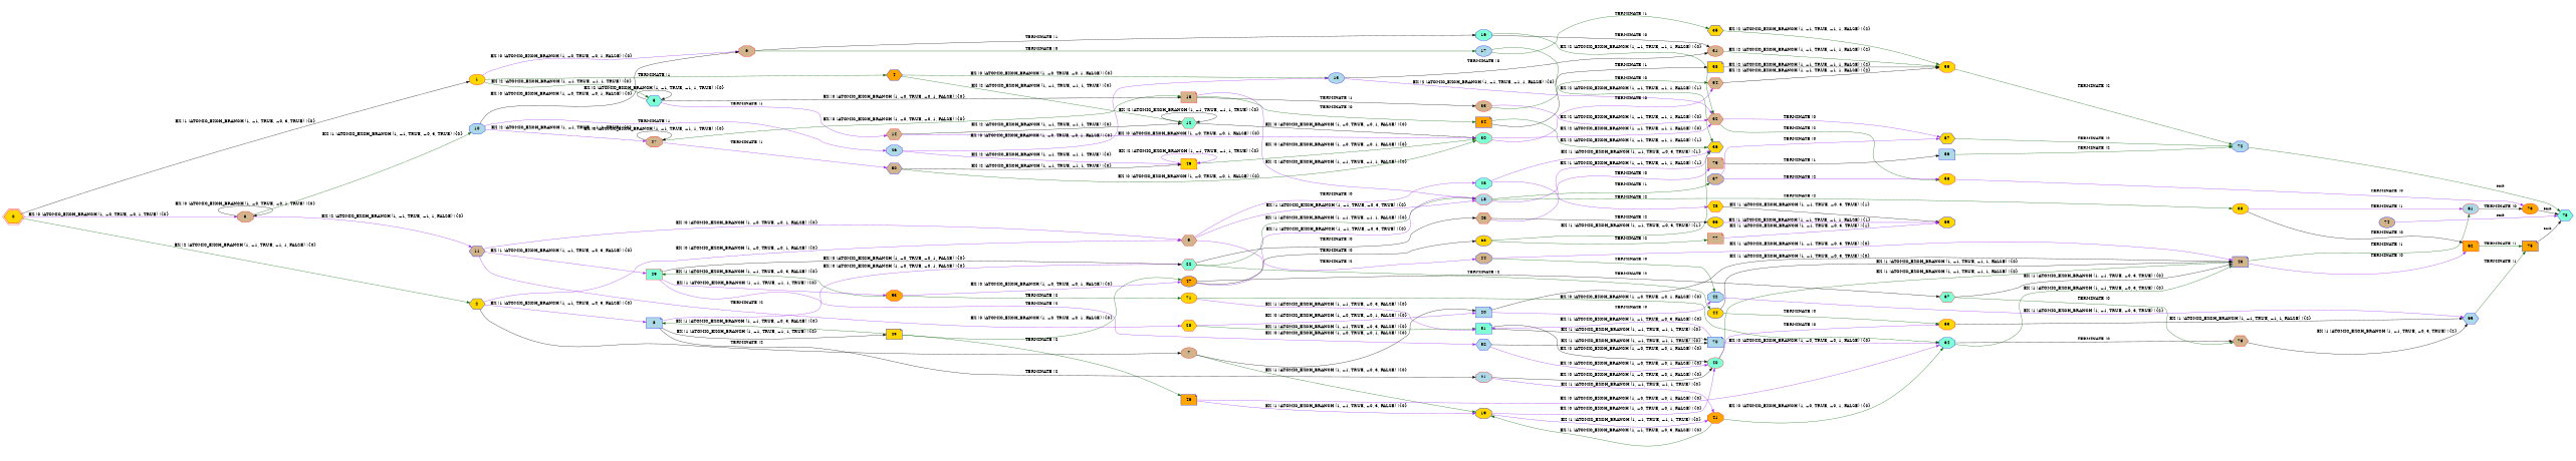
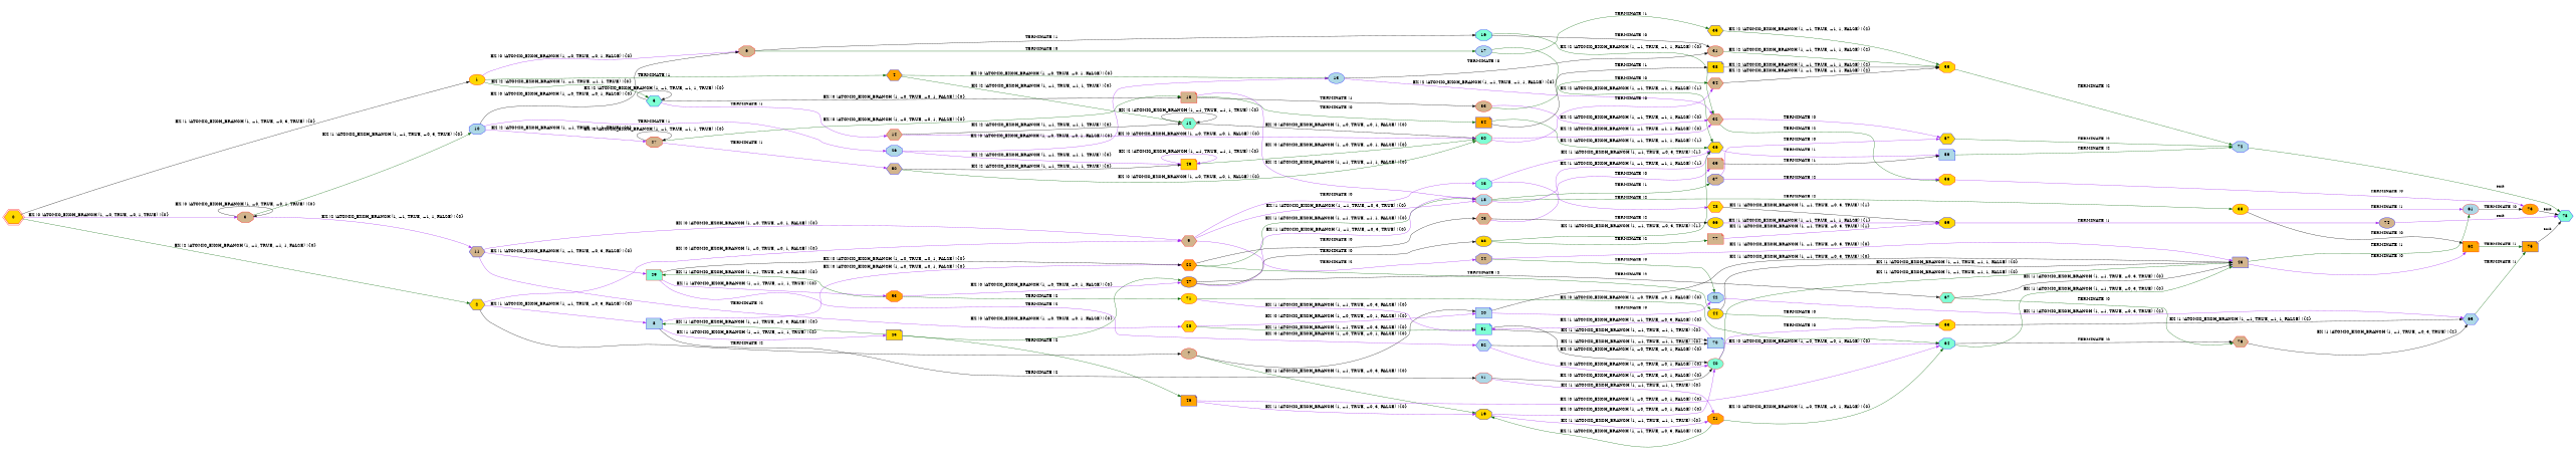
  digraph {
    rankdir=LR
    node [color=blue fillcolor=gold shape=hexagon style=filled]
    edge [color=purple]
    0 [color=red peripheries=2]
    1 [color=red shape=ellipse]
    2
    3 [color=red fillcolor=tan shape=octagon]
    4 [fillcolor=orange]
    5 [fillcolor=aquamarine]
    6 [color=red fillcolor=tan shape=octagon]
    7 [color=red fillcolor=tan shape=ellipse]
    8 [fillcolor=lightblue shape=note]
    9 [color=red fillcolor=tan]
    10 [fillcolor=lightblue shape=octagon]
    11 [fillcolor=tan]
    12 [color=red fillcolor=aquamarine]
    13 [fillcolor=lightblue shape=ellipse]
    14 [color=red fillcolor=tan]
    15 [color=red fillcolor=tan shape=note]
    16 [fillcolor=aquamarine shape=octagon]
    17 [fillcolor=lightblue shape=ellipse]
    19 [shape=octagon]
    20 [fillcolor=lightblue shape=note]
    21 [color=red fillcolor=lightblue shape=octagon]
-   22 [color=red fillcolor=aquamarine]
+   22 [color=red fillcolor=orange]
    23 [shape=note]
    18 [color=red fillcolor=lightblue shape=octagon]
    24 [fillcolor=tan shape=octagon]
    25 [fillcolor=aquamarine shape=octagon]
    26 [fillcolor=lightblue shape=octagon]
    27 [color=red fillcolor=tan shape=octagon]
    28 [color=red]
    29 [color=red fillcolor=aquamarine shape=note]
    30 [color=red fillcolor=aquamarine shape=octagon]
    31 [color=red fillcolor=tan shape=ellipse]
    32 [color=red fillcolor=tan]
    33 [color=red fillcolor=tan shape=ellipse]
    34 [fillcolor=orange shape=note]
    35
    36
    37 [fillcolor=tan shape=octagon]
    38 [color=red shape=ellipse]
-   39 [color=red fillcolor=tan shape=note label=79]
+   39 [color=red fillcolor=tan shape=note]
    40 [color=red fillcolor=aquamarine shape=ellipse]
    41 [color=red fillcolor=orange shape=octagon]
    42 [fillcolor=lightblue shape=octagon]
    43 [fillcolor=tan shape=note]
    44 [shape=ellipse]
    45 [color=red fillcolor=tan]
    46 [fillcolor=orange shape=note]
    47 [fillcolor=orange shape=ellipse]
    48 [color=red]
    49 [color=red shape=note]
    50 [fillcolor=tan]
    51 [fillcolor=aquamarine shape=note]
    52 [fillcolor=lightblue]
    53 [color=red fillcolor=orange shape=octagon]
    54 [color=red fillcolor=tan]
    55 [color=red shape=octagon]
    56 [color=red shape=octagon]
    57
    58 [shape=note]
    59 [fillcolor=lightblue shape=note]
    61 [color=red fillcolor=lightblue shape=ellipse]
    62 [color=red fillcolor=orange shape=note]
    63 [color=red shape=octagon]
    64 [fillcolor=aquamarine shape=octagon]
    65 [fillcolor=lightblue]
    66 [shape=ellipse]
    67 [color=red fillcolor=aquamarine]
    68 [shape=ellipse]
    69 [shape=octagon]
    70 [fillcolor=lightblue shape=note]
    71 [color=red shape=ellipse]
    72 [fillcolor=lightblue shape=octagon]
    73 [color=red fillcolor=orange shape=ellipse]
    75 [fillcolor=orange shape=note]
    76 [color=red fillcolor=tan]
    77 [color=red fillcolor=tan shape=note]
    74 [fillcolor=tan shape=ellipse]
    78 [fillcolor=aquamarine]
    0 -> 1 [color=black label="EX !1 !ATOMIC_EXCH_BRANCH (1, +1, TRUE, +0, 3, TRUE) !{0}"]
    0 -> 2 [color=darkgreen label="EX !2 !ATOMIC_EXCH_BRANCH (1, +1, TRUE, +1, 1, FALSE) !{0}"]
    0 -> 3 [label="EX !0 !ATOMIC_EXCH_BRANCH (1, +0, TRUE, +0, 1, TRUE) !{0}"]
    1 -> 4 [color=darkgreen label="TERMINATE !1"]
    1 -> 5 [color=darkgreen label="EX !2 !ATOMIC_EXCH_BRANCH (1, +1, TRUE, +1, 1, TRUE) !{0}"]
    1 -> 6 [label="EX !0 !ATOMIC_EXCH_BRANCH (1, +0, TRUE, +0, 1, FALSE) !{0}"]
    2 -> 7 [color=black label="TERMINATE !2"]
    2 -> 8 [label="EX !1 !ATOMIC_EXCH_BRANCH (1, +1, TRUE, +0, 3, FALSE) !{0}"]
    2 -> 9 [label="EX !0 !ATOMIC_EXCH_BRANCH (1, +0, TRUE, +0, 1, FALSE) !{0}"]
    3 -> 3 [color=black label="EX !0 !ATOMIC_EXCH_BRANCH (1, +0, TRUE, +0, 1, TRUE) !{0}"]
    3 -> 10 [color=darkgreen label="EX !1 !ATOMIC_EXCH_BRANCH (1, +1, TRUE, +0, 3, TRUE) !{0}"]
    3 -> 11 [label="EX !2 !ATOMIC_EXCH_BRANCH (1, +1, TRUE, +1, 1, FALSE) !{0}"]
    4 -> 12 [color=darkgreen label="EX !2 !ATOMIC_EXCH_BRANCH (1, +1, TRUE, +1, 1, TRUE) !{0}"]
    4 -> 13 [color=darkgreen label="EX !0 !ATOMIC_EXCH_BRANCH (1, +0, TRUE, +0, 1, FALSE) !{0}"]
    5 -> 5 [color=black label="EX !2 !ATOMIC_EXCH_BRANCH (1, +1, TRUE, +1, 1, TRUE) !{0}"]
    5 -> 14 [label="TERMINATE !1"]
    5 -> 15 [color=black label="EX !0 !ATOMIC_EXCH_BRANCH (1, +0, TRUE, +0, 1, FALSE) !{0}"]
    6 -> 16 [color=black label="TERMINATE !1"]
    6 -> 17 [color=darkgreen label="TERMINATE !0"]
    7 -> 19 [color=darkgreen label="EX !1 !ATOMIC_EXCH_BRANCH (1, +1, TRUE, +0, 3, FALSE) !{0}"]
    7 -> 20 [color=black label="EX !0 !ATOMIC_EXCH_BRANCH (1, +0, TRUE, +0, 1, FALSE) !{0}"]
    8 -> 21 [color=black label="TERMINATE !2"]
    8 -> 22 [label="EX !0 !ATOMIC_EXCH_BRANCH (1, +0, TRUE, +0, 1, FALSE) !{0}"]
-   8 -> 23 [color=black label="EX !1 !ATOMIC_EXCH_BRANCH (1, +1, TRUE, +1, 1, TRUE) !{0}"]
+   8 -> 23 [label="EX !1 !ATOMIC_EXCH_BRANCH (1, +1, TRUE, +1, 1, TRUE) !{0}"]
    9 -> 18 [label="EX !1 !ATOMIC_EXCH_BRANCH (1, +1, TRUE, +0, 3, TRUE) !{0}"]
    9 -> 24 [label="TERMINATE !2"]
    9 -> 25 [label="TERMINATE !0"]
    10 -> 6 [color=black label="EX !0 !ATOMIC_EXCH_BRANCH (1, +0, TRUE, +0, 1, FALSE) !{0}"]
    10 -> 26 [label="TERMINATE !1"]
    10 -> 27 [label="EX !2 !ATOMIC_EXCH_BRANCH (1, +1, TRUE, +1, 1, TRUE) !{0}"]
    11 -> 9 [label="EX !0 !ATOMIC_EXCH_BRANCH (1, +0, TRUE, +0, 1, FALSE) !{0}"]
    11 -> 28 [label="TERMINATE !2"]
    11 -> 29 [label="EX !1 !ATOMIC_EXCH_BRANCH (1, +1, TRUE, +0, 3, FALSE) !{0}"]
    12 -> 12 [color=black label="EX !2 !ATOMIC_EXCH_BRANCH (1, +1, TRUE, +1, 1, TRUE) !{0}"]
    12 -> 30 [color=black label="EX !0 !ATOMIC_EXCH_BRANCH (1, +0, TRUE, +0, 1, FALSE) !{0}"]
    13 -> 31 [color=black label="TERMINATE !0"]
    13 -> 32 [label="EX !2 !ATOMIC_EXCH_BRANCH (1, +1, TRUE, +1, 1, FALSE) !{0}"]
    14 -> 12 [color=black label="EX !2 !ATOMIC_EXCH_BRANCH (1, +1, TRUE, +1, 1, TRUE) !{0}"]
    14 -> 30 [label="EX !0 !ATOMIC_EXCH_BRANCH (1, +0, TRUE, +0, 1, FALSE) !{0}"]
    15 -> 18 [label="EX !2 !ATOMIC_EXCH_BRANCH (1, +1, TRUE, +1, 1, FALSE) !{0}"]
    15 -> 33 [color=black label="TERMINATE !1"]
    15 -> 34 [color=darkgreen label="TERMINATE !0"]
    16 -> 31 [color=black label="TERMINATE !0"]
    16 -> 32 [color=darkgreen label="EX !2 !ATOMIC_EXCH_BRANCH (1, +1, TRUE, +1, 1, FALSE) !{0}"]
    17 -> 35 [color=darkgreen label="TERMINATE !1"]
    17 -> 36 [color=darkgreen label="EX !2 !ATOMIC_EXCH_BRANCH (1, +1, TRUE, +1, 1, FALSE) !{1}"]
    19 -> 40 [label="EX !0 !ATOMIC_EXCH_BRANCH (1, +0, TRUE, +0, 1, FALSE) !{0}"]
    19 -> 41 [label="EX !1 !ATOMIC_EXCH_BRANCH (1, +1, TRUE, +1, 1, TRUE) !{0}"]
    20 -> 42 [label="TERMINATE !0"]
    20 -> 43 [color=black label="EX !1 !ATOMIC_EXCH_BRANCH (1, +1, TRUE, +0, 3, TRUE) !{0}"]
    21 -> 40 [color=black label="EX !0 !ATOMIC_EXCH_BRANCH (1, +0, TRUE, +0, 1, FALSE) !{0}"]
    21 -> 41 [label="EX !1 !ATOMIC_EXCH_BRANCH (1, +1, TRUE, +1, 1, TRUE) !{0}"]
    22 -> 18 [color=darkgreen label="EX !1 !ATOMIC_EXCH_BRANCH (1, +1, TRUE, +1, 1, FALSE) !{0}"]
    22 -> 44 [color=darkgreen label="TERMINATE !2"]
    22 -> 45 [color=black label="TERMINATE !0"]
    23 -> 8 [color=darkgreen label="EX !1 !ATOMIC_EXCH_BRANCH (1, +1, TRUE, +0, 3, FALSE) !{0}"]
    23 -> 46 [color=darkgreen label="TERMINATE !2"]
    23 -> 47 [color=darkgreen label="EX !0 !ATOMIC_EXCH_BRANCH (1, +0, TRUE, +0, 1, FALSE) !{0}"]
    18 -> 37 [color=darkgreen label="TERMINATE !1"]
    18 -> 38 [color=darkgreen label="TERMINATE !2"]
    18 -> 39 [label="TERMINATE !0"]
    24 -> 42 [color=darkgreen label="TERMINATE !0"]
    24 -> 43 [label="EX !1 !ATOMIC_EXCH_BRANCH (1, +1, TRUE, +0, 3, TRUE) !{0}"]
    25 -> 36 [label="EX !1 !ATOMIC_EXCH_BRANCH (1, +1, TRUE, +0, 3, TRUE) !{1}"]
    25 -> 48 [label="TERMINATE !2"]
    26 -> 13 [label="EX !0 !ATOMIC_EXCH_BRANCH (1, +0, TRUE, +0, 1, FALSE) !{0}"]
    26 -> 49 [label="EX !2 !ATOMIC_EXCH_BRANCH (1, +1, TRUE, +1, 1, TRUE) !{0}"]
    27 -> 15 [color=darkgreen label="EX !0 !ATOMIC_EXCH_BRANCH (1, +0, TRUE, +0, 1, FALSE) !{0}"]
    27 -> 27 [color=black label="EX !2 !ATOMIC_EXCH_BRANCH (1, +1, TRUE, +1, 1, TRUE) !{0}"]
    27 -> 50 [label="TERMINATE !1"]
    28 -> 20 [label="EX !0 !ATOMIC_EXCH_BRANCH (1, +0, TRUE, +0, 1, FALSE) !{0}"]
    28 -> 51 [color=darkgreen label="EX !1 !ATOMIC_EXCH_BRANCH (1, +1, TRUE, +0, 3, FALSE) !{0}"]
    29 -> 22 [color=black label="EX !0 !ATOMIC_EXCH_BRANCH (1, +0, TRUE, +0, 1, FALSE) !{0}"]
    29 -> 52 [label="TERMINATE !2"]
    29 -> 53 [label="EX !1 !ATOMIC_EXCH_BRANCH (1, +1, TRUE, +1, 1, TRUE) !{0}"]
    30 -> 32 [label="EX !2 !ATOMIC_EXCH_BRANCH (1, +1, TRUE, +1, 1, FALSE) !{0}"]
    30 -> 54 [label="TERMINATE !0"]
    31 -> 55 [color=darkgreen label="EX !2 !ATOMIC_EXCH_BRANCH (1, +1, TRUE, +1, 1, FALSE) !{2}"]
    32 -> 56 [color=darkgreen label="TERMINATE !2"]
    32 -> 57 [label="TERMINATE !0"]
    33 -> 32 [label="EX !2 !ATOMIC_EXCH_BRANCH (1, +1, TRUE, +1, 1, FALSE) !{0}"]
    33 -> 54 [color=darkgreen label="TERMINATE !0"]
    34 -> 36 [color=darkgreen label="EX !2 !ATOMIC_EXCH_BRANCH (1, +1, TRUE, +1, 1, FALSE) !{1}"]
    34 -> 58 [color=black label="TERMINATE !1"]
    35 -> 55 [color=darkgreen label="EX !2 !ATOMIC_EXCH_BRANCH (1, +1, TRUE, +1, 1, FALSE) !{2}"]
+   36 -> 59 [label="TERMINATE !1"]
    37 -> 56 [label="TERMINATE !2"]
    37 -> 57 [label="TERMINATE !0"]
    38 -> 61 [label="TERMINATE !1"]
    38 -> 62 [color=black label="TERMINATE !0"]
    39 -> 59 [color=black label="TERMINATE !1"]
    40 -> 43 [color=darkgreen label="EX !1 !ATOMIC_EXCH_BRANCH (1, +1, TRUE, +1, 1, FALSE) !{0}"]
    40 -> 63 [label="TERMINATE !0"]
    41 -> 19 [color=darkgreen label="EX !1 !ATOMIC_EXCH_BRANCH (1, +1, TRUE, +0, 3, FALSE) !{0}"]
    41 -> 64 [color=darkgreen label="EX !0 !ATOMIC_EXCH_BRANCH (1, +0, TRUE, +0, 1, FALSE) !{0}"]
    42 -> 65 [label="EX !1 !ATOMIC_EXCH_BRANCH (1, +1, TRUE, +0, 3, TRUE) !{2}"]
    43 -> 61 [color=darkgreen label="TERMINATE !1"]
    43 -> 62 [label="TERMINATE !0"]
    44 -> 43 [color=black label="EX !1 !ATOMIC_EXCH_BRANCH (1, +1, TRUE, +1, 1, FALSE) !{0}"]
    44 -> 63 [color=darkgreen label="TERMINATE !0"]
    45 -> 36 [label="EX !1 !ATOMIC_EXCH_BRANCH (1, +1, TRUE, +1, 1, FALSE) !{1}"]
    45 -> 66 [color=black label="TERMINATE !2"]
    46 -> 19 [label="EX !1 !ATOMIC_EXCH_BRANCH (1, +1, TRUE, +0, 3, FALSE) !{0}"]
    46 -> 64 [label="EX !0 !ATOMIC_EXCH_BRANCH (1, +0, TRUE, +0, 1, FALSE) !{0}"]
    47 -> 18 [label="EX !1 !ATOMIC_EXCH_BRANCH (1, +1, TRUE, +0, 3, TRUE) !{0}"]
    47 -> 67 [color=black label="TERMINATE !2"]
    47 -> 68 [color=black label="TERMINATE !0"]
    48 -> 69 [color=black label="EX !1 !ATOMIC_EXCH_BRANCH (1, +1, TRUE, +0, 3, TRUE) !{1}"]
    49 -> 30 [color=darkgreen label="EX !0 !ATOMIC_EXCH_BRANCH (1, +0, TRUE, +0, 1, FALSE) !{0}"]
    49 -> 49 [label="EX !2 !ATOMIC_EXCH_BRANCH (1, +1, TRUE, +1, 1, TRUE) !{0}"]
    50 -> 30 [color=darkgreen label="EX !0 !ATOMIC_EXCH_BRANCH (1, +0, TRUE, +0, 1, FALSE) !{0}"]
    50 -> 49 [color=black label="EX !2 !ATOMIC_EXCH_BRANCH (1, +1, TRUE, +1, 1, TRUE) !{0}"]
    51 -> 40 [color=black label="EX !0 !ATOMIC_EXCH_BRANCH (1, +0, TRUE, +0, 1, FALSE) !{0}"]
    51 -> 70 [color=black label="EX !1 !ATOMIC_EXCH_BRANCH (1, +1, TRUE, +1, 1, TRUE) !{0}"]
    52 -> 40 [label="EX !0 !ATOMIC_EXCH_BRANCH (1, +0, TRUE, +0, 1, FALSE) !{0}"]
    52 -> 70 [color=black label="EX !1 !ATOMIC_EXCH_BRANCH (1, +1, TRUE, +1, 1, TRUE) !{0}"]
    53 -> 29 [color=darkgreen label="EX !1 !ATOMIC_EXCH_BRANCH (1, +1, TRUE, +0, 3, FALSE) !{0}"]
    53 -> 47 [label="EX !0 !ATOMIC_EXCH_BRANCH (1, +0, TRUE, +0, 1, FALSE) !{0}"]
    53 -> 71 [color=darkgreen label="TERMINATE !2"]
    54 -> 55 [color=black label="EX !2 !ATOMIC_EXCH_BRANCH (1, +1, TRUE, +1, 1, FALSE) !{2}"]
    55 -> 72 [color=darkgreen label="TERMINATE !2"]
    56 -> 73 [label="TERMINATE !0"]
    57 -> 72 [color=darkgreen label="TERMINATE !2"]
    58 -> 55 [color=black label="EX !2 !ATOMIC_EXCH_BRANCH (1, +1, TRUE, +1, 1, FALSE) !{2}"]
    59 -> 72 [color=darkgreen label="TERMINATE !2"]
    61 -> 73 [color=black label="TERMINATE !0"]
    62 -> 75 [color=darkgreen label="TERMINATE !1"]
    63 -> 65 [color=black label="EX !1 !ATOMIC_EXCH_BRANCH (1, +1, TRUE, +1, 1, FALSE) !{2}"]
    64 -> 43 [color=darkgreen label="EX !1 !ATOMIC_EXCH_BRANCH (1, +1, TRUE, +0, 3, TRUE) !{0}"]
    64 -> 76 [color=black label="TERMINATE !0"]
    65 -> 75 [color=darkgreen label="TERMINATE !1"]
    66 -> 69 [label="EX !1 !ATOMIC_EXCH_BRANCH (1, +1, TRUE, +1, 1, FALSE) !{1}"]
    67 -> 43 [color=black label="EX !1 !ATOMIC_EXCH_BRANCH (1, +1, TRUE, +0, 3, TRUE) !{0}"]
    67 -> 76 [color=darkgreen label="TERMINATE !0"]
    68 -> 36 [color=darkgreen label="EX !1 !ATOMIC_EXCH_BRANCH (1, +1, TRUE, +0, 3, TRUE) !{1}"]
    68 -> 77 [color=darkgreen label="TERMINATE !2"]
+   69 -> 74 [label="TERMINATE !1"]
    70 -> 51 [label="EX !1 !ATOMIC_EXCH_BRANCH (1, +1, TRUE, +0, 3, FALSE) !{0}"]
    70 -> 64 [label="EX !0 !ATOMIC_EXCH_BRANCH (1, +0, TRUE, +0, 1, FALSE) !{0}"]
    71 -> 51 [label="EX !1 !ATOMIC_EXCH_BRANCH (1, +1, TRUE, +0, 3, FALSE) !{0}"]
    71 -> 64 [color=darkgreen label="EX !0 !ATOMIC_EXCH_BRANCH (1, +0, TRUE, +0, 1, FALSE) !{0}"]
    72 -> 78 [color=darkgreen label=exit]
    73 -> 78 [color=black label=exit]
    75 -> 78 [color=black label=exit]
    76 -> 65 [color=black label="EX !1 !ATOMIC_EXCH_BRANCH (1, +1, TRUE, +0, 3, TRUE) !{2}"]
    77 -> 69 [label="EX !1 !ATOMIC_EXCH_BRANCH (1, +1, TRUE, +0, 3, TRUE) !{1}"]
    74 -> 78 [label=exit]
  }
